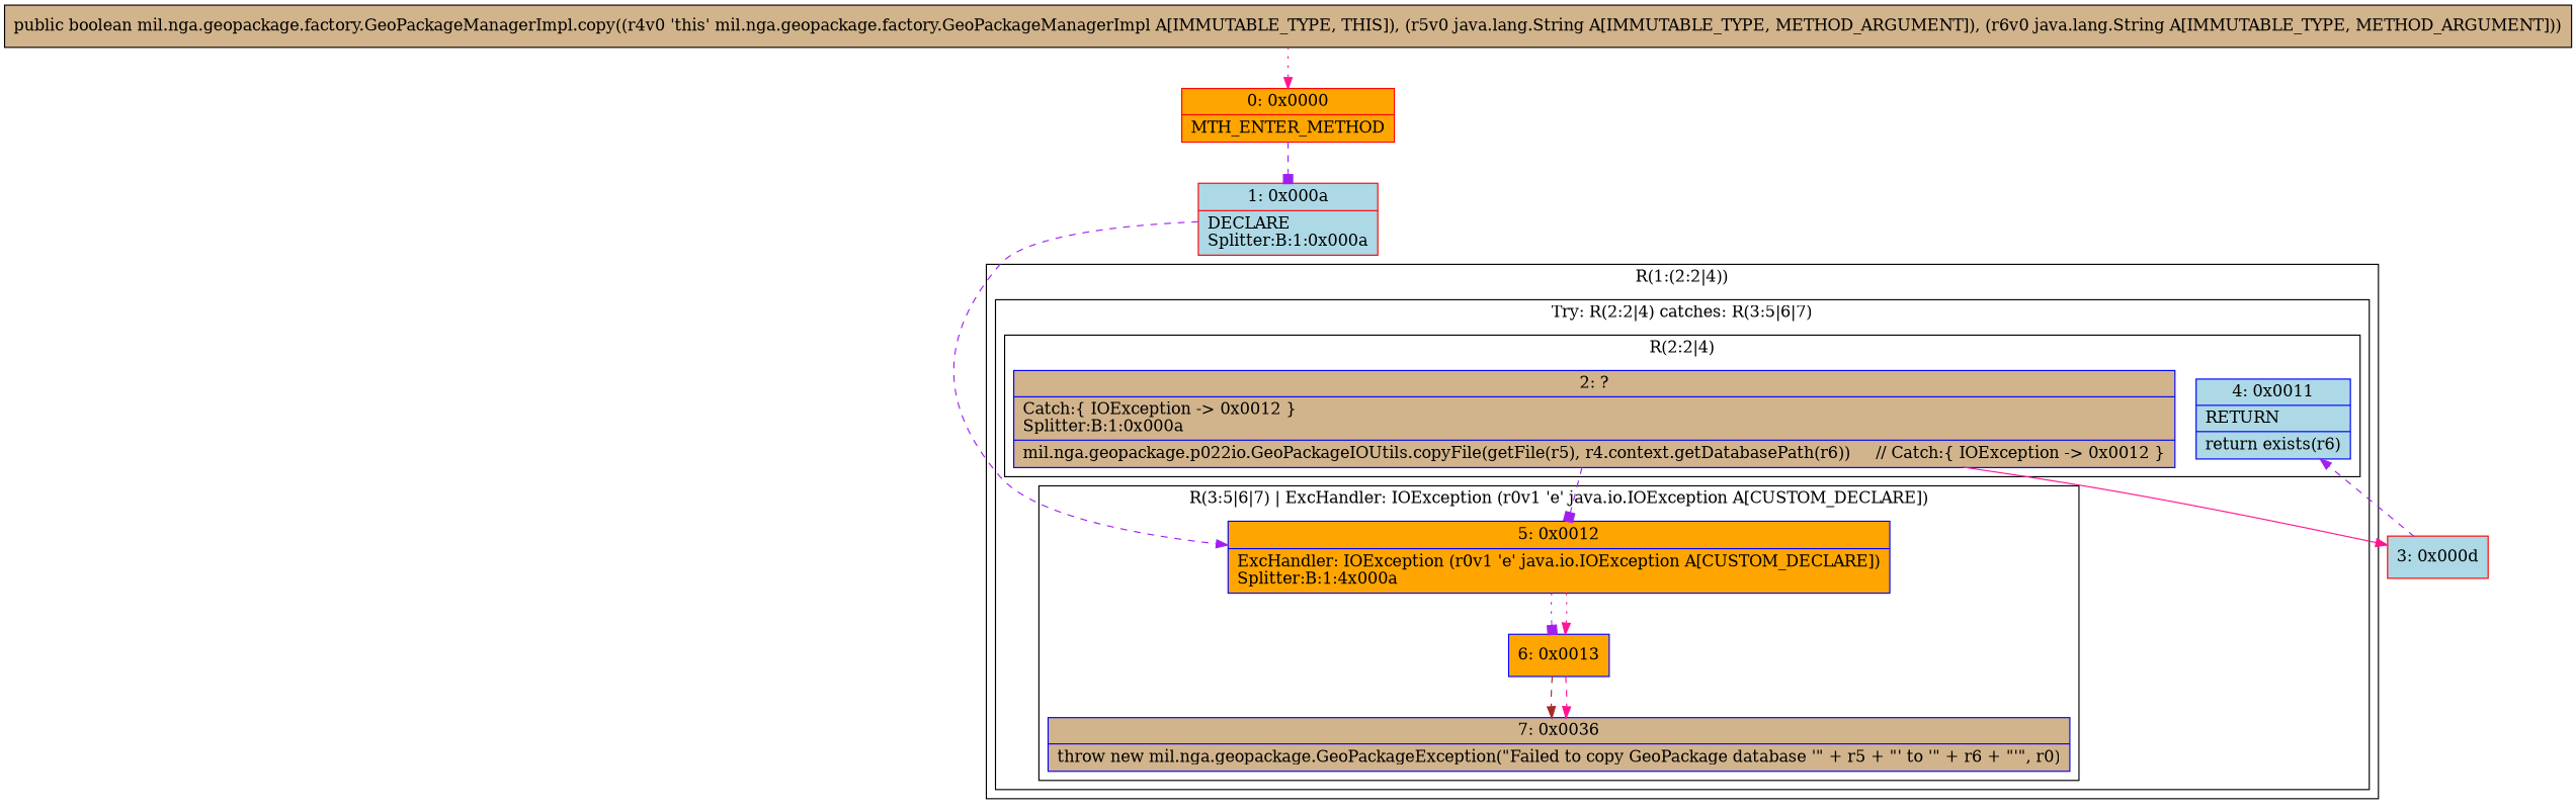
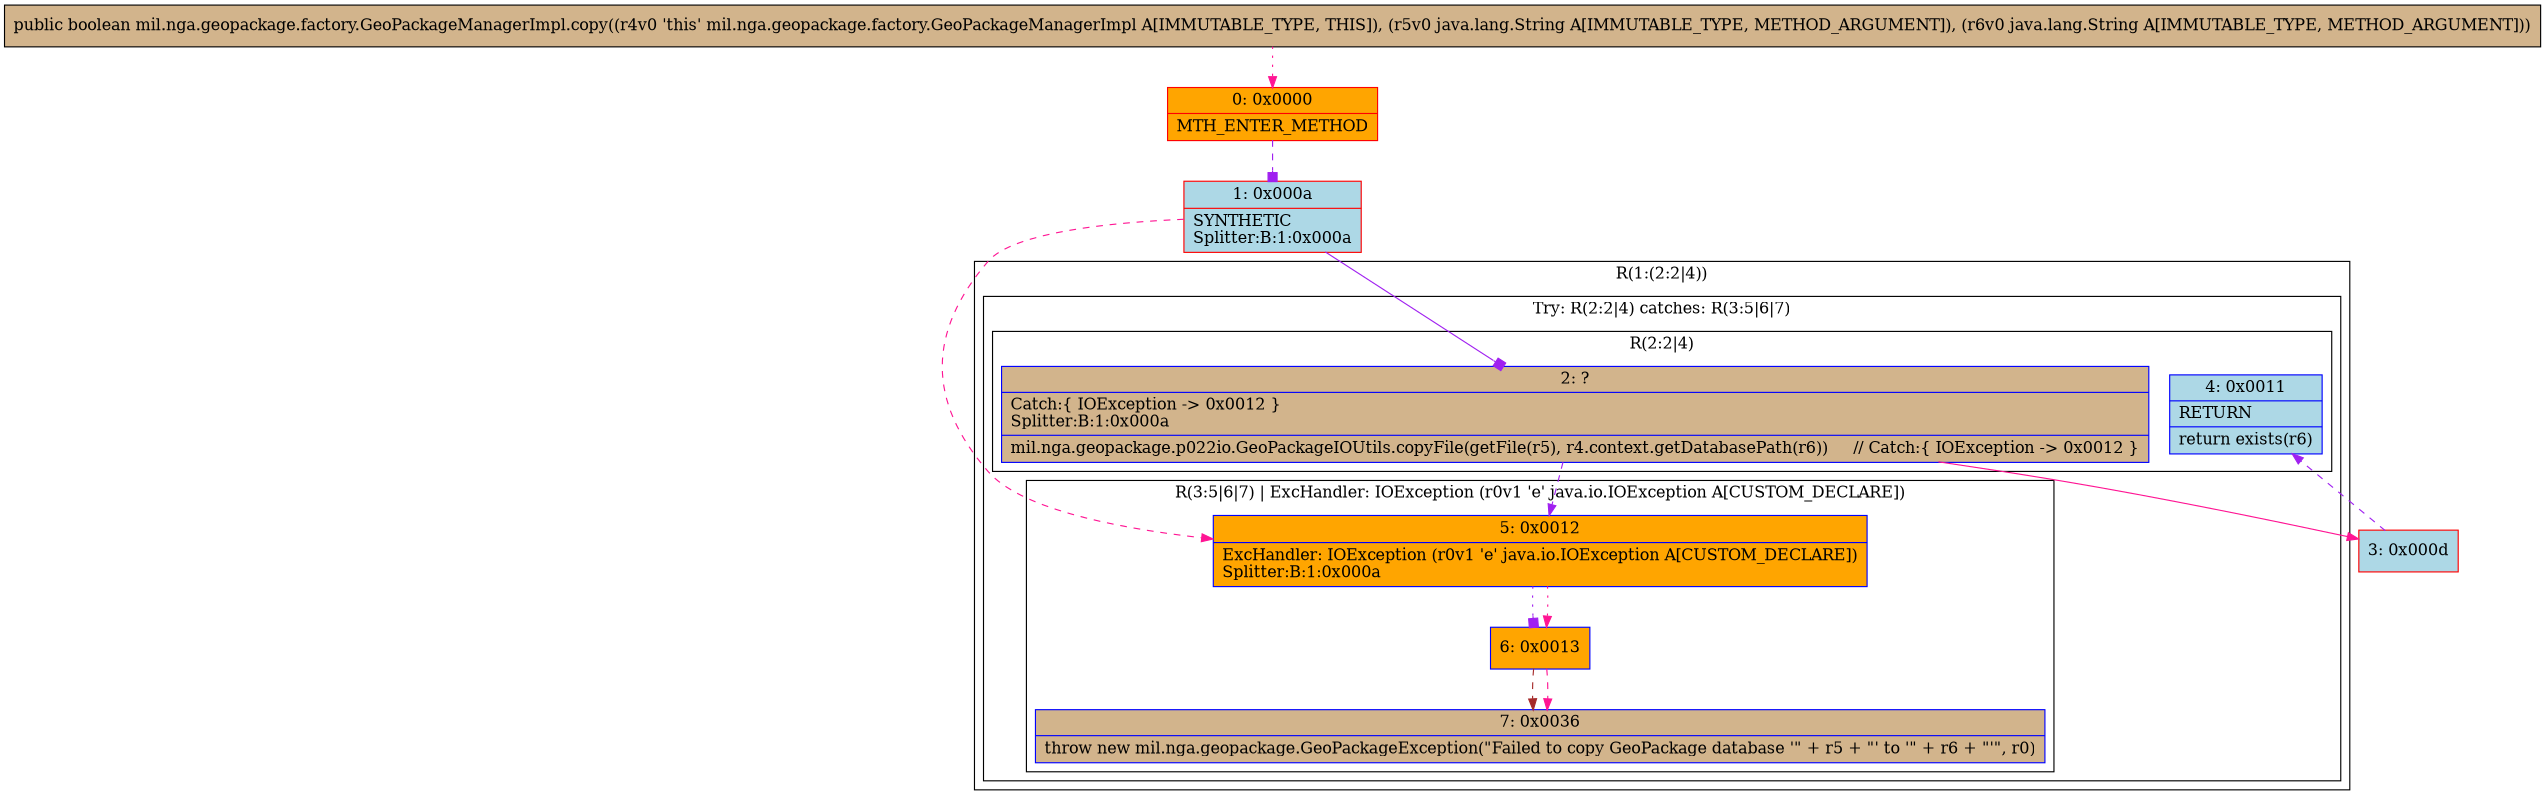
  digraph {
    fontname="DejaVu Serif"
    node [color=blue fillcolor=tan fontname="DejaVu Serif" shape=record style=filled]
    edge [arrowhead=normal color=purple fontname="DejaVu Serif" style=dashed]
    n1 [label="{2\:\ ?|Catch:\{ IOException \-\> 0x0012 \}\lSplitter:B:1:0x000a\l|mil.nga.geopackage.p022io.GeoPackageIOUtils.copyFile(getFile(r5), r4.context.getDatabasePath(r6))     \/\/ Catch:\{ IOException \-\> 0x0012 \}\l}"]
    n2 [fillcolor=lightblue label="{4\:\ 0x0011|RETURN\l|return exists(r6)\l}"]
-   n3 [fillcolor=orange label="{5\:\ 0x0012|ExcHandler: IOException (r0v1 'e' java.io.IOException A[CUSTOM_DECLARE])\lSplitter:B:1:4x000a\l}"]
+   n3 [fillcolor=orange label="{5\:\ 0x0012|ExcHandler: IOException (r0v1 'e' java.io.IOException A[CUSTOM_DECLARE])\lSplitter:B:1:0x000a\l}"]
    n4 [fillcolor=orange label="{6\:\ 0x0013}"]
    n5 [label="{7\:\ 0x0036|throw new mil.nga.geopackage.GeoPackageException(\"Failed to copy GeoPackage database '\" + r5 + \"' to '\" + r6 + \"'\", r0)\l}"]
    n6 [color=red fillcolor=lightblue label="{3\:\ 0x000d}"]
    n7 [color=red fillcolor=orange label="{0\:\ 0x0000|MTH_ENTER_METHOD\l}"]
-   n8 [color=red fillcolor=lightblue label="{1\:\ 0x000a|DECLARE\lSplitter:B:1:0x000a\l}"]
+   n8 [color=red fillcolor=lightblue label="{1\:\ 0x000a|SYNTHETIC\lSplitter:B:1:0x000a\l}"]
    n9 [label="{public boolean mil.nga.geopackage.factory.GeoPackageManagerImpl.copy((r4v0 'this' mil.nga.geopackage.factory.GeoPackageManagerImpl A[IMMUTABLE_TYPE, THIS]), (r5v0 java.lang.String A[IMMUTABLE_TYPE, METHOD_ARGUMENT]), (r6v0 java.lang.String A[IMMUTABLE_TYPE, METHOD_ARGUMENT])) }" color=""]
    subgraph cluster_1 {
      label="R(1:(2:2|4))"
      subgraph cluster_2 {
        label="Try: R(2:2|4) catches: R(3:5|6|7)"
        subgraph cluster_3 {
          label="R(2:2|4)"
          n1
          n2
        }
        subgraph cluster_4 {
          label="R(3:5|6|7) | ExcHandler: IOException (r0v1 'e' java.io.IOException A[CUSTOM_DECLARE])\l"
          n3
          n4
          n5
        }
      }
    }
    subgraph cluster_5 {
      label="R(3:5|6|7) | ExcHandler: IOException (r0v1 'e' java.io.IOException A[CUSTOM_DECLARE])\l"
    }
-   n1 -> n3 [arrowhead=box]
+   n1 -> n3
    n1 -> n6 [color=deeppink style=solid]
    n3 -> n4 [arrowhead=box style=dotted]
    n3 -> n4 [color=deeppink style=dotted]
    n4 -> n5 [color=brown]
    n4 -> n5 [color=deeppink]
    n6 -> n2
    n7 -> n8 [arrowhead=box]
-   n8 -> n3
+   n8 -> n1 [arrowhead=box style=solid]
+   n8 -> n3 [color=deeppink]
    n9 -> n7 [color=deeppink style=dotted]
  }
